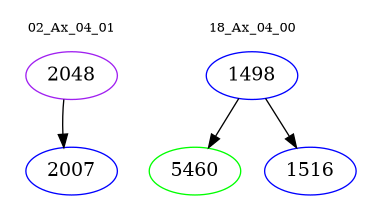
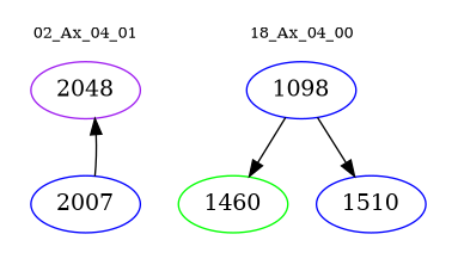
  digraph {
    node [color=blue]
    edge [color=black]
    n1 [color=purple label=2048]
    n2 [label=2007]
-   n3 [label=1498]
-   n4 [color=green label=5460]
-   n5 [label=1516]
+   n3 [label=1098]
+   n4 [color=green label=1460]
+   n5 [label=1510]
    subgraph cluster_1 {
      color=white
      fontsize=10
      label="02_Ax_04_01"
      n1
      n2
    }
    subgraph cluster_2 {
      color=white
      fontsize=10
      label="18_Ax_04_00"
      n3
      n4
      n5
    }
-   n1 -> n2
+   n2 -> n1
    n3 -> n4
    n3 -> n5
  }
